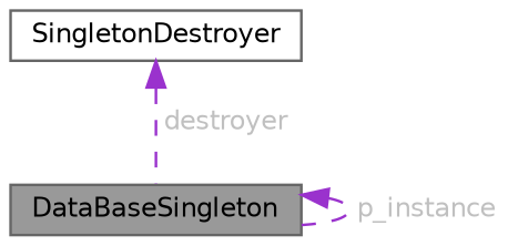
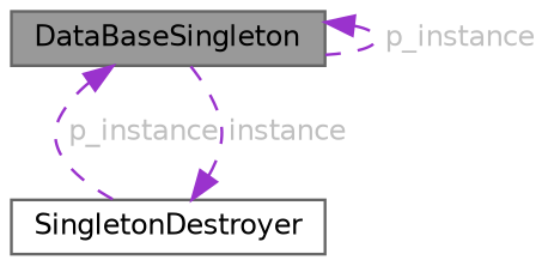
  digraph {
    node [color=gray40 fontname=Helvetica fontsize=10 shape=box style=filled]
    edge [color=darkorchid3 dir=back fontcolor=grey fontname=Helvetica fontsize=10 labelfontname=Helvetica labelfontsize=10 style=dashed]
    n1 [fillcolor=grey60 fontcolor=black height=0.2 label=DataBaseSingleton width=0.4]
    n2 [fillcolor=white height=0.2 label=SingletonDestroyer width=0.4]
    n1 -> n1 [label=" p_instance"]
-   n2 -> n1 [label=" destroyer"]
+   n1 -> n2 [label=" p_instance"]
+   n2 -> n1 [label=" instance"]
  }
